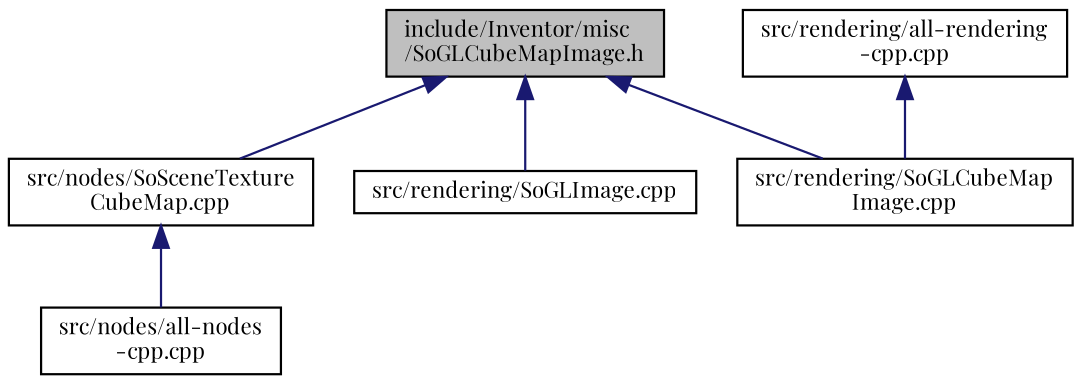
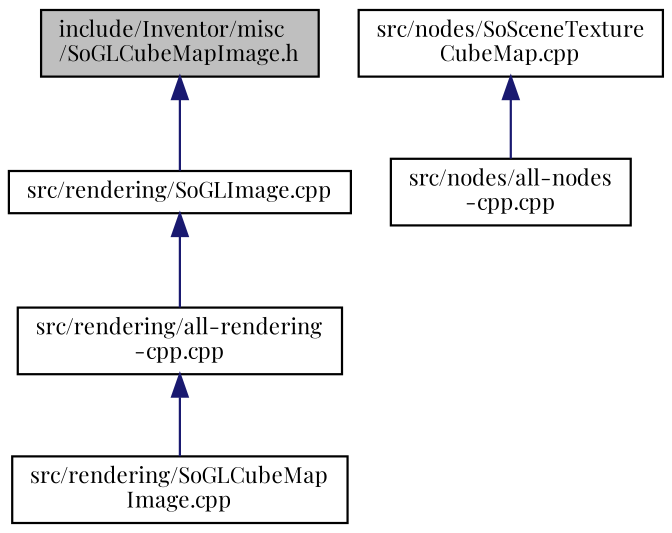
  digraph {
    fontname="Playfair Display"
    node [color=black fillcolor=white fontname="Playfair Display" fontsize=10 shape=record style=filled]
    edge [color=midnightblue dir=back fontname="Playfair Display" fontsize=10 labelfontname=Helvetica labelfontsize=10 style=solid]
    n1 [fillcolor=grey75 fontcolor=black height=0.2 label="include/Inventor/misc\l/SoGLCubeMapImage.h" width=0.4]
    n2 [height=0.2 label="src/nodes/SoSceneTexture\lCubeMap.cpp" width=0.4]
    n3 [height=0.2 label="src/rendering/SoGLCubeMap\lImage.cpp" width=0.4]
    n4 [height=0.2 label="src/rendering/SoGLImage.cpp" width=0.4]
    n5 [height=0.2 label="src/nodes/all-nodes\l-cpp.cpp" width=0.4]
    n6 [height=0.2 label="src/rendering/all-rendering\l-cpp.cpp" width=0.4]
-   n1 -> n2
-   n1 -> n3
    n1 -> n4
    n2 -> n5
+   n4 -> n6
    n6 -> n3
  }
